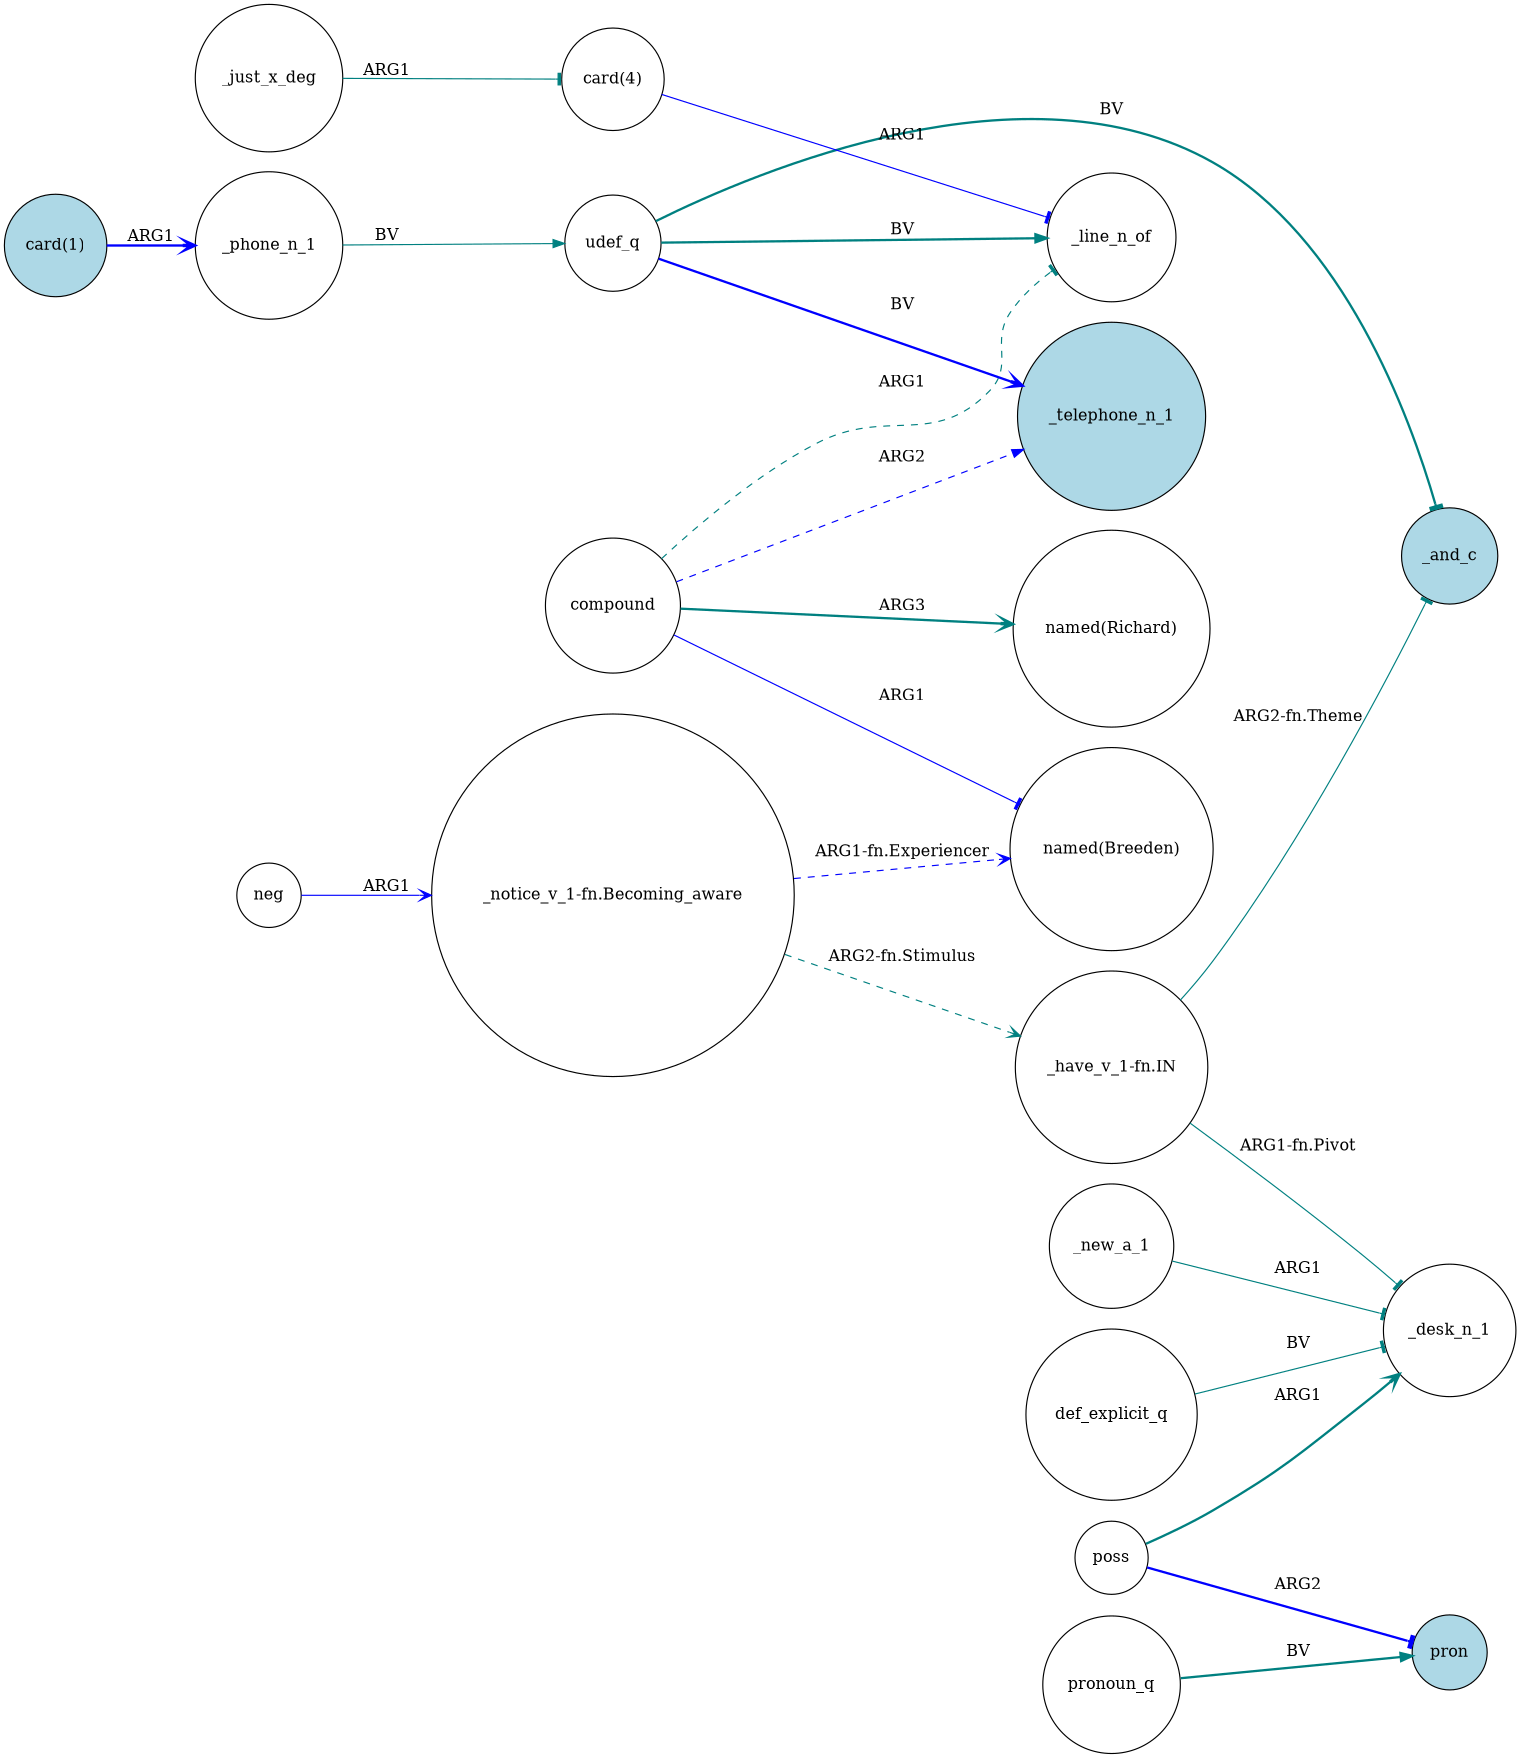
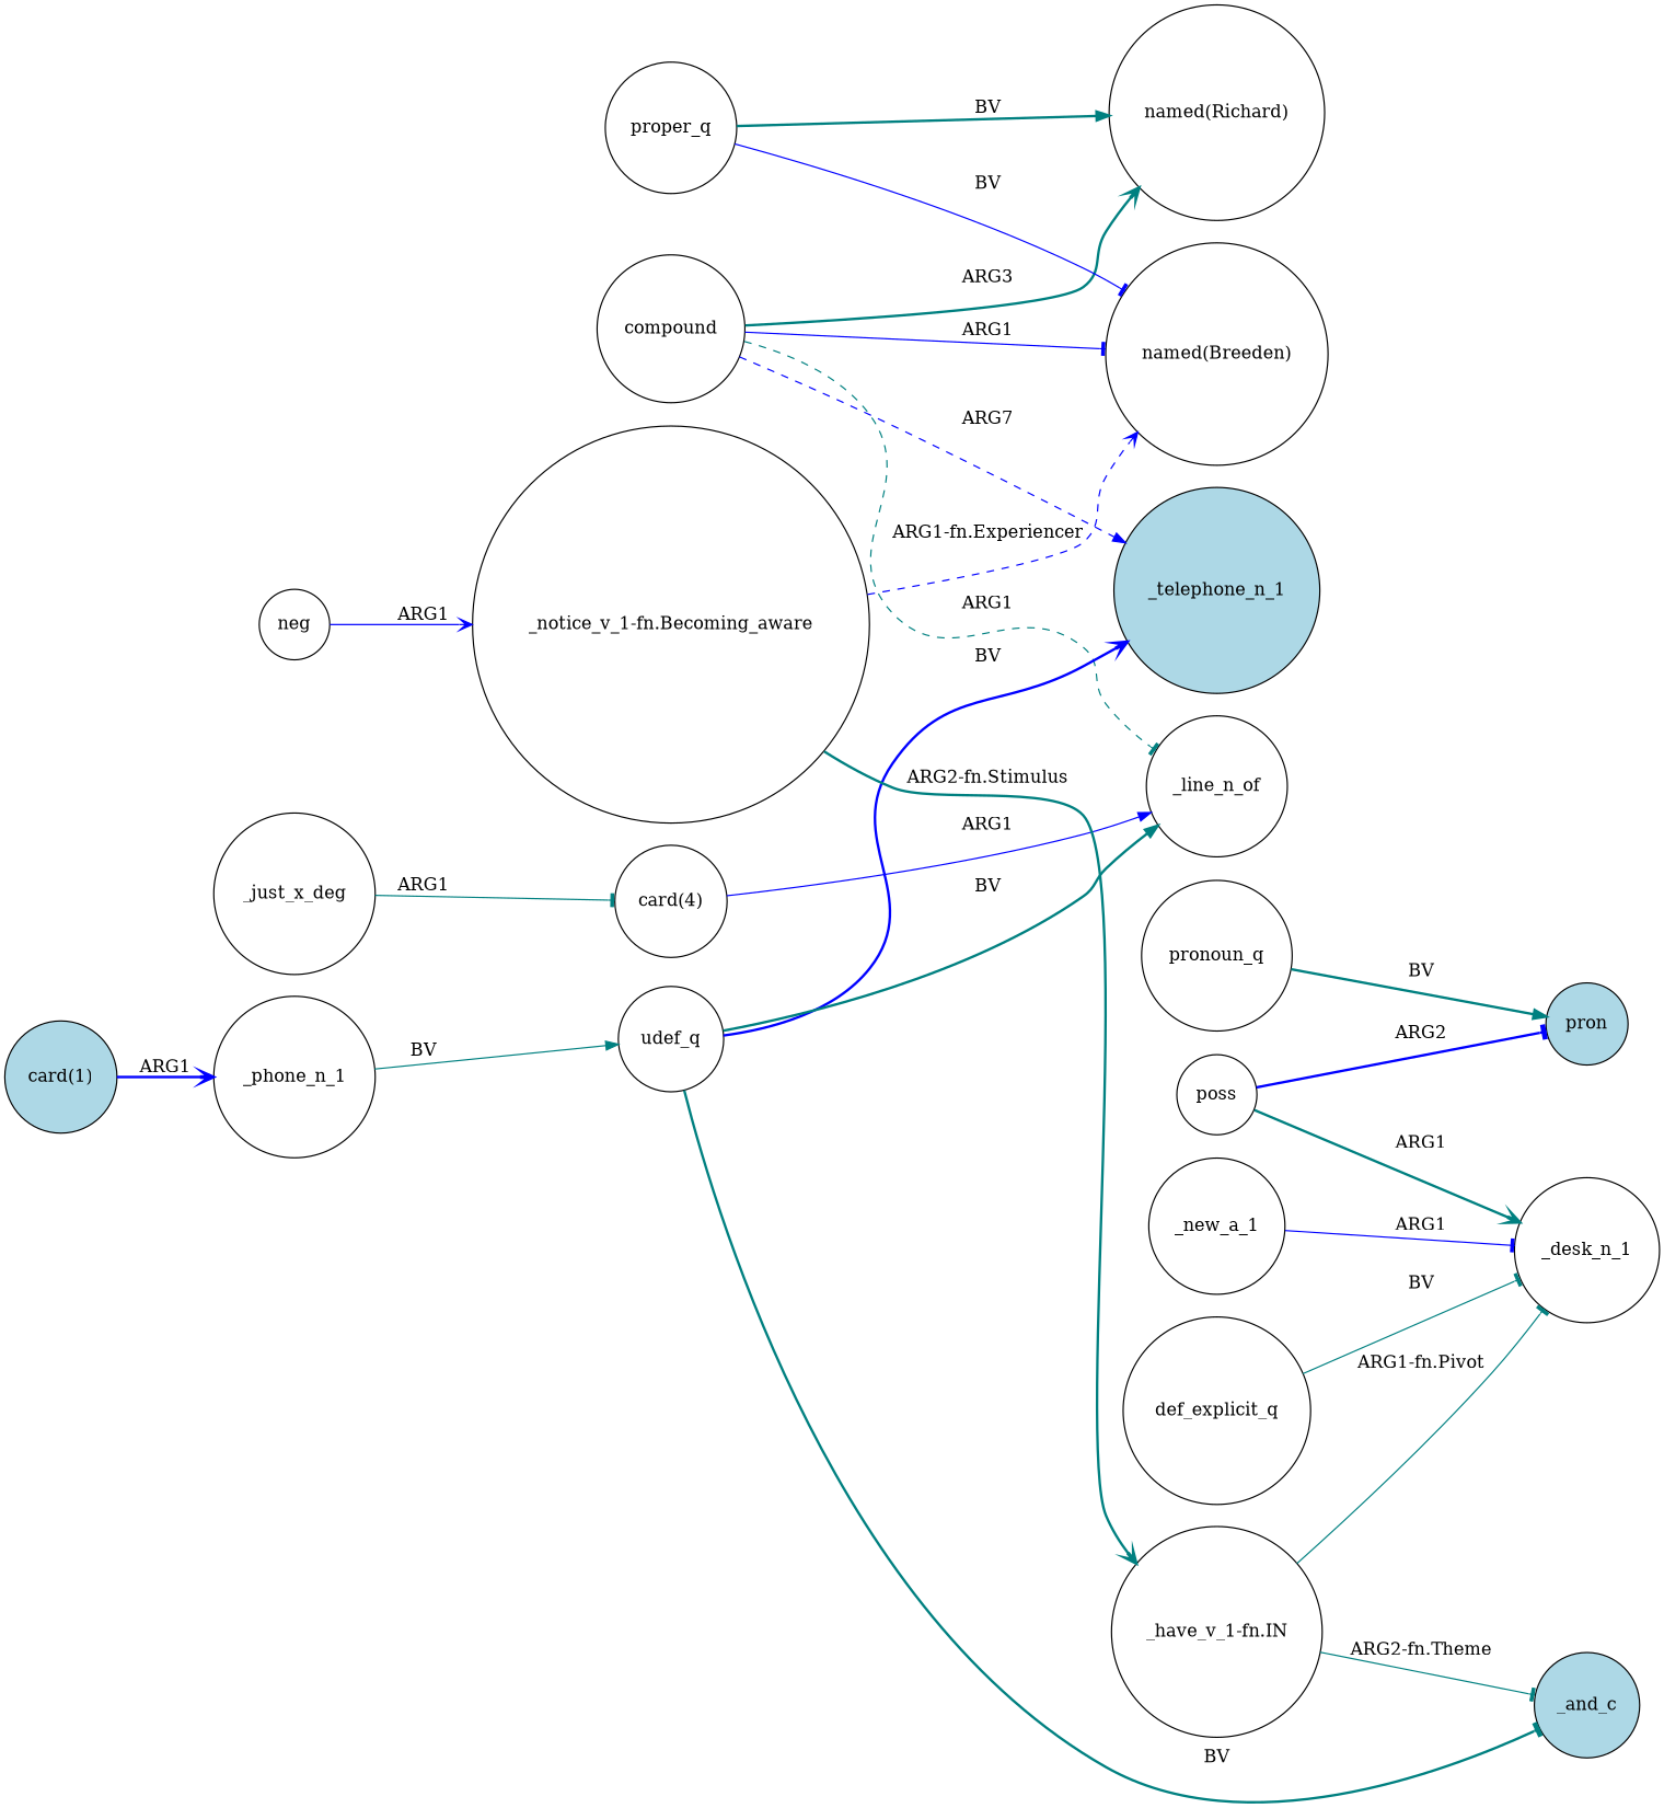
  digraph {
    rankdir=LR
    node [fillcolor=white shape=circle style=filled]
    edge [arrowhead=tee color=teal style=bold]
    _telephone_n_1 [fillcolor=lightblue]
    compound
    "named(Richard)"
    _line_n_of
    "named(Breeden)"
    pron [fillcolor=lightblue]
    poss
    _desk_n_1
    udef_q
    _and_c [fillcolor=lightblue]
    _phone_n_1
    _just_x_deg
    "card(4)"
    "_notice_v_1-fn.Becoming_aware"
    "_have_v_1-fn.IN"
    _new_a_1
    pronoun_q
+   proper_q
    def_explicit_q
    "card(1)" [fillcolor=lightblue]
    neg
-   compound -> _telephone_n_1 [arrowhead=normal color=blue label=ARG2 style=dashed]
+   compound -> _telephone_n_1 [arrowhead=normal color=blue label=ARG7 style=dashed]
    compound -> "named(Richard)" [arrowhead=vee label=ARG3]
    compound -> _line_n_of [label=ARG1 style=dashed]
    compound -> "named(Breeden)" [color=blue label=ARG1 style=solid]
    poss -> pron [color=blue label=ARG2]
    poss -> _desk_n_1 [arrowhead=vee label=ARG1]
    udef_q -> _telephone_n_1 [arrowhead=vee color=blue label=BV]
    udef_q -> _line_n_of [arrowhead=normal label=BV]
    udef_q -> _and_c [label=BV]
    _phone_n_1 -> udef_q [arrowhead=normal label=BV style=solid]
    _just_x_deg -> "card(4)" [label=ARG1 style=solid]
-   "card(4)" -> _line_n_of [color=blue label=ARG1 style=solid]
+   "card(4)" -> _line_n_of [arrowhead=normal color=blue label=ARG1 style=solid]
    "_notice_v_1-fn.Becoming_aware" -> "named(Breeden)" [arrowhead=vee color=blue label="ARG1-fn.Experiencer" style=dashed]
-   "_notice_v_1-fn.Becoming_aware" -> "_have_v_1-fn.IN" [arrowhead=vee label="ARG2-fn.Stimulus" style=dashed]
+   "_notice_v_1-fn.Becoming_aware" -> "_have_v_1-fn.IN" [arrowhead=vee label="ARG2-fn.Stimulus"]
    "_have_v_1-fn.IN" -> _desk_n_1 [label="ARG1-fn.Pivot" style=solid]
    "_have_v_1-fn.IN" -> _and_c [label="ARG2-fn.Theme" style=solid]
-   _new_a_1 -> _desk_n_1 [label=ARG1 style=solid]
+   _new_a_1 -> _desk_n_1 [color=blue label=ARG1 style=solid]
    pronoun_q -> pron [arrowhead=normal label=BV]
+   proper_q -> "named(Richard)" [arrowhead=normal label=BV]
+   proper_q -> "named(Breeden)" [color=blue label=BV style=solid]
    def_explicit_q -> _desk_n_1 [label=BV style=solid]
    "card(1)" -> _phone_n_1 [arrowhead=vee color=blue label=ARG1]
    neg -> "_notice_v_1-fn.Becoming_aware" [arrowhead=vee color=blue label=ARG1 style=solid]
  }
